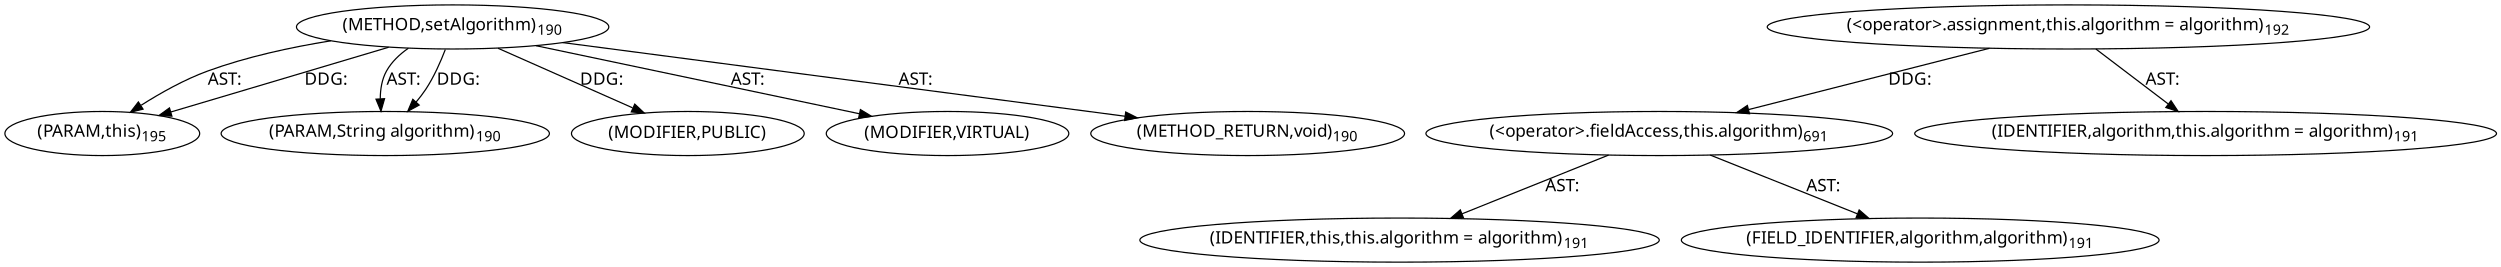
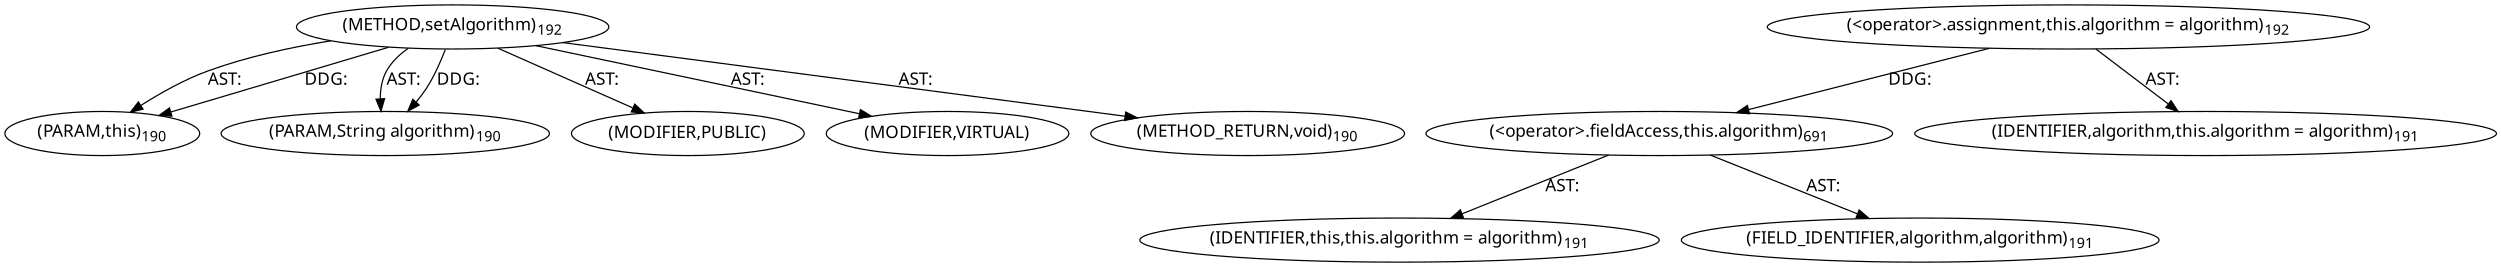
  digraph {
    fontname="Noto Sans"
    node [fontname="Noto Sans"]
    edge [fontname="Noto Sans"]
-   n1 [label=<(METHOD,setAlgorithm)<SUB>190</SUB>>]
-   n2 [label=<(PARAM,this)<SUB>195</SUB>>]
+   n1 [label=<(METHOD,setAlgorithm)<SUB>192</SUB>>]
+   n2 [label=<(PARAM,this)<SUB>190</SUB>>]
    n3 [label=<(PARAM,String algorithm)<SUB>190</SUB>>]
    n4 [label=<(MODIFIER,PUBLIC)>]
    n5 [label=<(MODIFIER,VIRTUAL)>]
    n6 [label=<(METHOD_RETURN,void)<SUB>190</SUB>>]
    n7 [label=<(&lt;operator&gt;.assignment,this.algorithm = algorithm)<SUB>192</SUB>>]
    n8 [label=<(&lt;operator&gt;.fieldAccess,this.algorithm)<SUB>691</SUB>>]
    n9 [label=<(IDENTIFIER,algorithm,this.algorithm = algorithm)<SUB>191</SUB>>]
    n10 [label=<(IDENTIFIER,this,this.algorithm = algorithm)<SUB>191</SUB>>]
    n11 [label=<(FIELD_IDENTIFIER,algorithm,algorithm)<SUB>191</SUB>>]
    n1 -> n2 [label="AST: "]
    n1 -> n2 [label="DDG: "]
    n1 -> n3 [label="AST: "]
    n1 -> n3 [label="DDG: "]
-   n1 -> n4 [label="DDG: "]
+   n1 -> n4 [label="AST: "]
    n1 -> n5 [label="AST: "]
    n1 -> n6 [label="AST: "]
    n7 -> n8 [label="DDG: "]
    n7 -> n9 [label="AST: "]
    n8 -> n10 [label="AST: "]
    n8 -> n11 [label="AST: "]
  }
